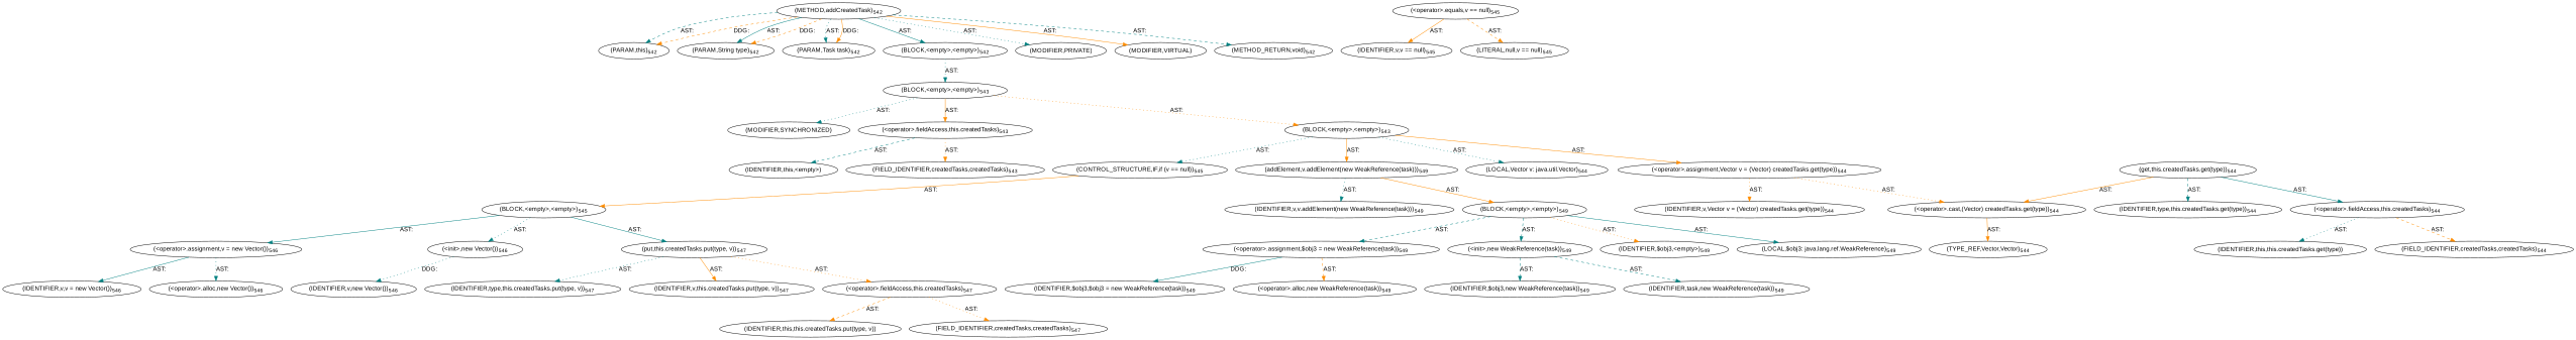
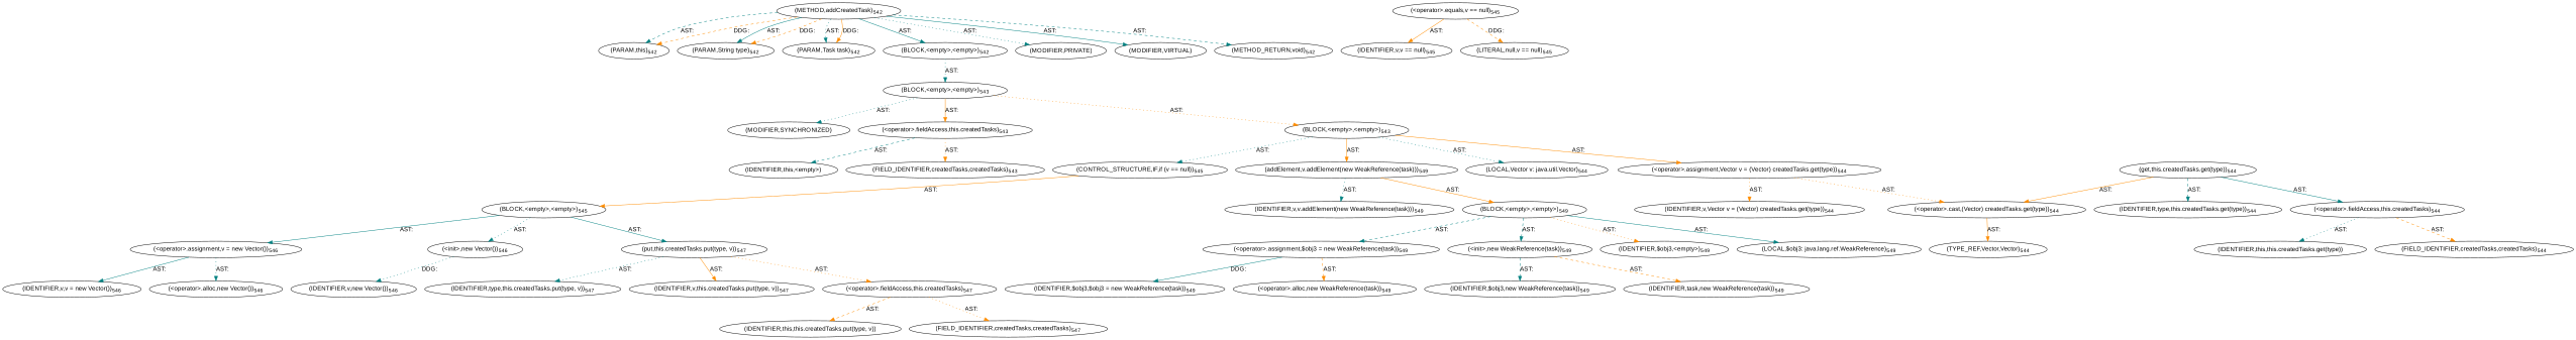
  digraph {
    fontname="Liberation Sans"
    node [fontname="Liberation Sans"]
    edge [color=teal fontname="Liberation Sans" style=solid]
    n1 [label=<(METHOD,addCreatedTask)<SUB>542</SUB>>]
    n2 [label=<(PARAM,this)<SUB>542</SUB>>]
    n3 [label=<(PARAM,String type)<SUB>542</SUB>>]
    n4 [label=<(PARAM,Task task)<SUB>542</SUB>>]
    n5 [label=<(BLOCK,&lt;empty&gt;,&lt;empty&gt;)<SUB>542</SUB>>]
    n6 [label=<(MODIFIER,PRIVATE)>]
    n7 [label=<(MODIFIER,VIRTUAL)>]
    n8 [label=<(METHOD_RETURN,void)<SUB>542</SUB>>]
    n9 [label=<(BLOCK,&lt;empty&gt;,&lt;empty&gt;)<SUB>543</SUB>>]
    n10 [label=<(MODIFIER,SYNCHRONIZED)>]
    n11 [label=<(&lt;operator&gt;.fieldAccess,this.createdTasks)<SUB>543</SUB>>]
    n12 [label=<(BLOCK,&lt;empty&gt;,&lt;empty&gt;)<SUB>543</SUB>>]
    n13 [label=<(IDENTIFIER,this,&lt;empty&gt;)>]
    n14 [label=<(FIELD_IDENTIFIER,createdTasks,createdTasks)<SUB>543</SUB>>]
    n15 [label=<(LOCAL,Vector v: java.util.Vector)<SUB>544</SUB>>]
    n16 [label=<(&lt;operator&gt;.assignment,Vector v = (Vector) createdTasks.get(type))<SUB>544</SUB>>]
    n17 [label=<(CONTROL_STRUCTURE,IF,if (v == null))<SUB>545</SUB>>]
    n18 [label=<(addElement,v.addElement(new WeakReference(task)))<SUB>549</SUB>>]
    n19 [label=<(IDENTIFIER,v,Vector v = (Vector) createdTasks.get(type))<SUB>544</SUB>>]
    n20 [label=<(&lt;operator&gt;.cast,(Vector) createdTasks.get(type))<SUB>544</SUB>>]
    n21 [label=<(BLOCK,&lt;empty&gt;,&lt;empty&gt;)<SUB>545</SUB>>]
    n22 [label=<(IDENTIFIER,v,v.addElement(new WeakReference(task)))<SUB>549</SUB>>]
    n23 [label=<(BLOCK,&lt;empty&gt;,&lt;empty&gt;)<SUB>549</SUB>>]
    n24 [label=<(TYPE_REF,Vector,Vector)<SUB>544</SUB>>]
    n25 [label=<(get,this.createdTasks.get(type))<SUB>544</SUB>>]
    n26 [label=<(&lt;operator&gt;.fieldAccess,this.createdTasks)<SUB>544</SUB>>]
    n27 [label=<(IDENTIFIER,type,this.createdTasks.get(type))<SUB>544</SUB>>]
    n28 [label=<(IDENTIFIER,this,this.createdTasks.get(type))>]
    n29 [label=<(FIELD_IDENTIFIER,createdTasks,createdTasks)<SUB>544</SUB>>]
    n30 [label=<(&lt;operator&gt;.equals,v == null)<SUB>545</SUB>>]
    n31 [label=<(IDENTIFIER,v,v == null)<SUB>545</SUB>>]
    n32 [label=<(LITERAL,null,v == null)<SUB>545</SUB>>]
    n33 [label=<(&lt;operator&gt;.assignment,v = new Vector())<SUB>546</SUB>>]
    n34 [label=<(&lt;init&gt;,new Vector())<SUB>546</SUB>>]
    n35 [label=<(put,this.createdTasks.put(type, v))<SUB>547</SUB>>]
    n36 [label=<(IDENTIFIER,v,v = new Vector())<SUB>546</SUB>>]
    n37 [label=<(&lt;operator&gt;.alloc,new Vector())<SUB>546</SUB>>]
    n38 [label=<(IDENTIFIER,v,new Vector())<SUB>546</SUB>>]
    n39 [label=<(&lt;operator&gt;.fieldAccess,this.createdTasks)<SUB>547</SUB>>]
    n40 [label=<(IDENTIFIER,type,this.createdTasks.put(type, v))<SUB>547</SUB>>]
    n41 [label=<(IDENTIFIER,v,this.createdTasks.put(type, v))<SUB>547</SUB>>]
    n42 [label=<(IDENTIFIER,this,this.createdTasks.put(type, v))>]
    n43 [label=<(FIELD_IDENTIFIER,createdTasks,createdTasks)<SUB>547</SUB>>]
    n44 [label=<(LOCAL,$obj3: java.lang.ref.WeakReference)<SUB>549</SUB>>]
    n45 [label=<(&lt;operator&gt;.assignment,$obj3 = new WeakReference(task))<SUB>549</SUB>>]
    n46 [label=<(&lt;init&gt;,new WeakReference(task))<SUB>549</SUB>>]
    n47 [label=<(IDENTIFIER,$obj3,&lt;empty&gt;)<SUB>549</SUB>>]
    n48 [label=<(IDENTIFIER,$obj3,$obj3 = new WeakReference(task))<SUB>549</SUB>>]
    n49 [label=<(&lt;operator&gt;.alloc,new WeakReference(task))<SUB>549</SUB>>]
    n50 [label=<(IDENTIFIER,$obj3,new WeakReference(task))<SUB>549</SUB>>]
    n51 [label=<(IDENTIFIER,task,new WeakReference(task))<SUB>549</SUB>>]
    n1 -> n2 [label="AST: " style=dashed]
    n1 -> n2 [color=darkorange label="DDG: " style=dashed]
    n1 -> n3 [label="AST: "]
    n1 -> n3 [color=darkorange label="DDG: " style=dashed]
    n1 -> n4 [label="AST: " style=dotted]
    n1 -> n4 [color=darkorange label="DDG: "]
    n1 -> n5 [label="AST: "]
    n1 -> n6 [label="AST: " style=dotted]
-   n1 -> n7 [color=darkorange label="AST: "]
+   n1 -> n7 [label="AST: "]
    n1 -> n8 [label="AST: " style=dashed]
    n5 -> n9 [label="AST: " style=dotted]
    n9 -> n10 [label="AST: " style=dotted]
    n9 -> n11 [color=darkorange label="AST: "]
    n9 -> n12 [color=darkorange label="AST: " style=dotted]
    n11 -> n13 [label="AST: " style=dashed]
    n11 -> n14 [color=darkorange label="AST: " style=dotted]
    n12 -> n15 [label="AST: " style=dotted]
    n12 -> n16 [color=darkorange label="AST: "]
    n12 -> n17 [label="AST: " style=dotted]
    n12 -> n18 [color=darkorange label="AST: "]
    n16 -> n19 [color=darkorange label="AST: " style=dotted]
    n16 -> n20 [color=darkorange label="AST: " style=dotted]
    n17 -> n21 [color=darkorange label="AST: "]
    n18 -> n22 [label="AST: " style=dotted]
    n18 -> n23 [color=darkorange label="AST: "]
    n20 -> n24 [color=darkorange label="AST: "]
    n21 -> n33 [label="AST: "]
    n21 -> n34 [label="AST: " style=dotted]
    n21 -> n35 [label="AST: "]
    n23 -> n44 [label="AST: "]
    n23 -> n45 [label="AST: " style=dashed]
    n23 -> n46 [label="AST: " style=dashed]
    n23 -> n47 [color=darkorange label="AST: " style=dotted]
    n25 -> n20 [color=darkorange label="AST: "]
    n25 -> n26 [label="AST: "]
    n25 -> n27 [label="AST: " style=dashed]
    n26 -> n28 [label="AST: " style=dotted]
    n26 -> n29 [color=darkorange label="AST: " style=dashed]
    n30 -> n31 [color=darkorange label="AST: "]
-   n30 -> n32 [color=darkorange label="AST: " style=dashed]
+   n30 -> n32 [color=darkorange label="DDG: " style=dashed]
    n33 -> n36 [label="AST: "]
    n33 -> n37 [label="AST: " style=dotted]
    n34 -> n38 [label="DDG: " style=dotted]
    n35 -> n39 [color=darkorange label="AST: " style=dotted]
    n35 -> n40 [label="AST: " style=dotted]
    n35 -> n41 [color=darkorange label="AST: "]
    n39 -> n42 [color=darkorange label="AST: " style=dashed]
    n39 -> n43 [color=darkorange label="AST: " style=dotted]
    n45 -> n48 [label="DDG: "]
    n45 -> n49 [color=darkorange label="AST: " style=dashed]
    n46 -> n50 [label="AST: " style=dashed]
-   n46 -> n51 [label="AST: " style=dashed]
+   n46 -> n51 [color=darkorange label="AST: " style=dashed]
  }
